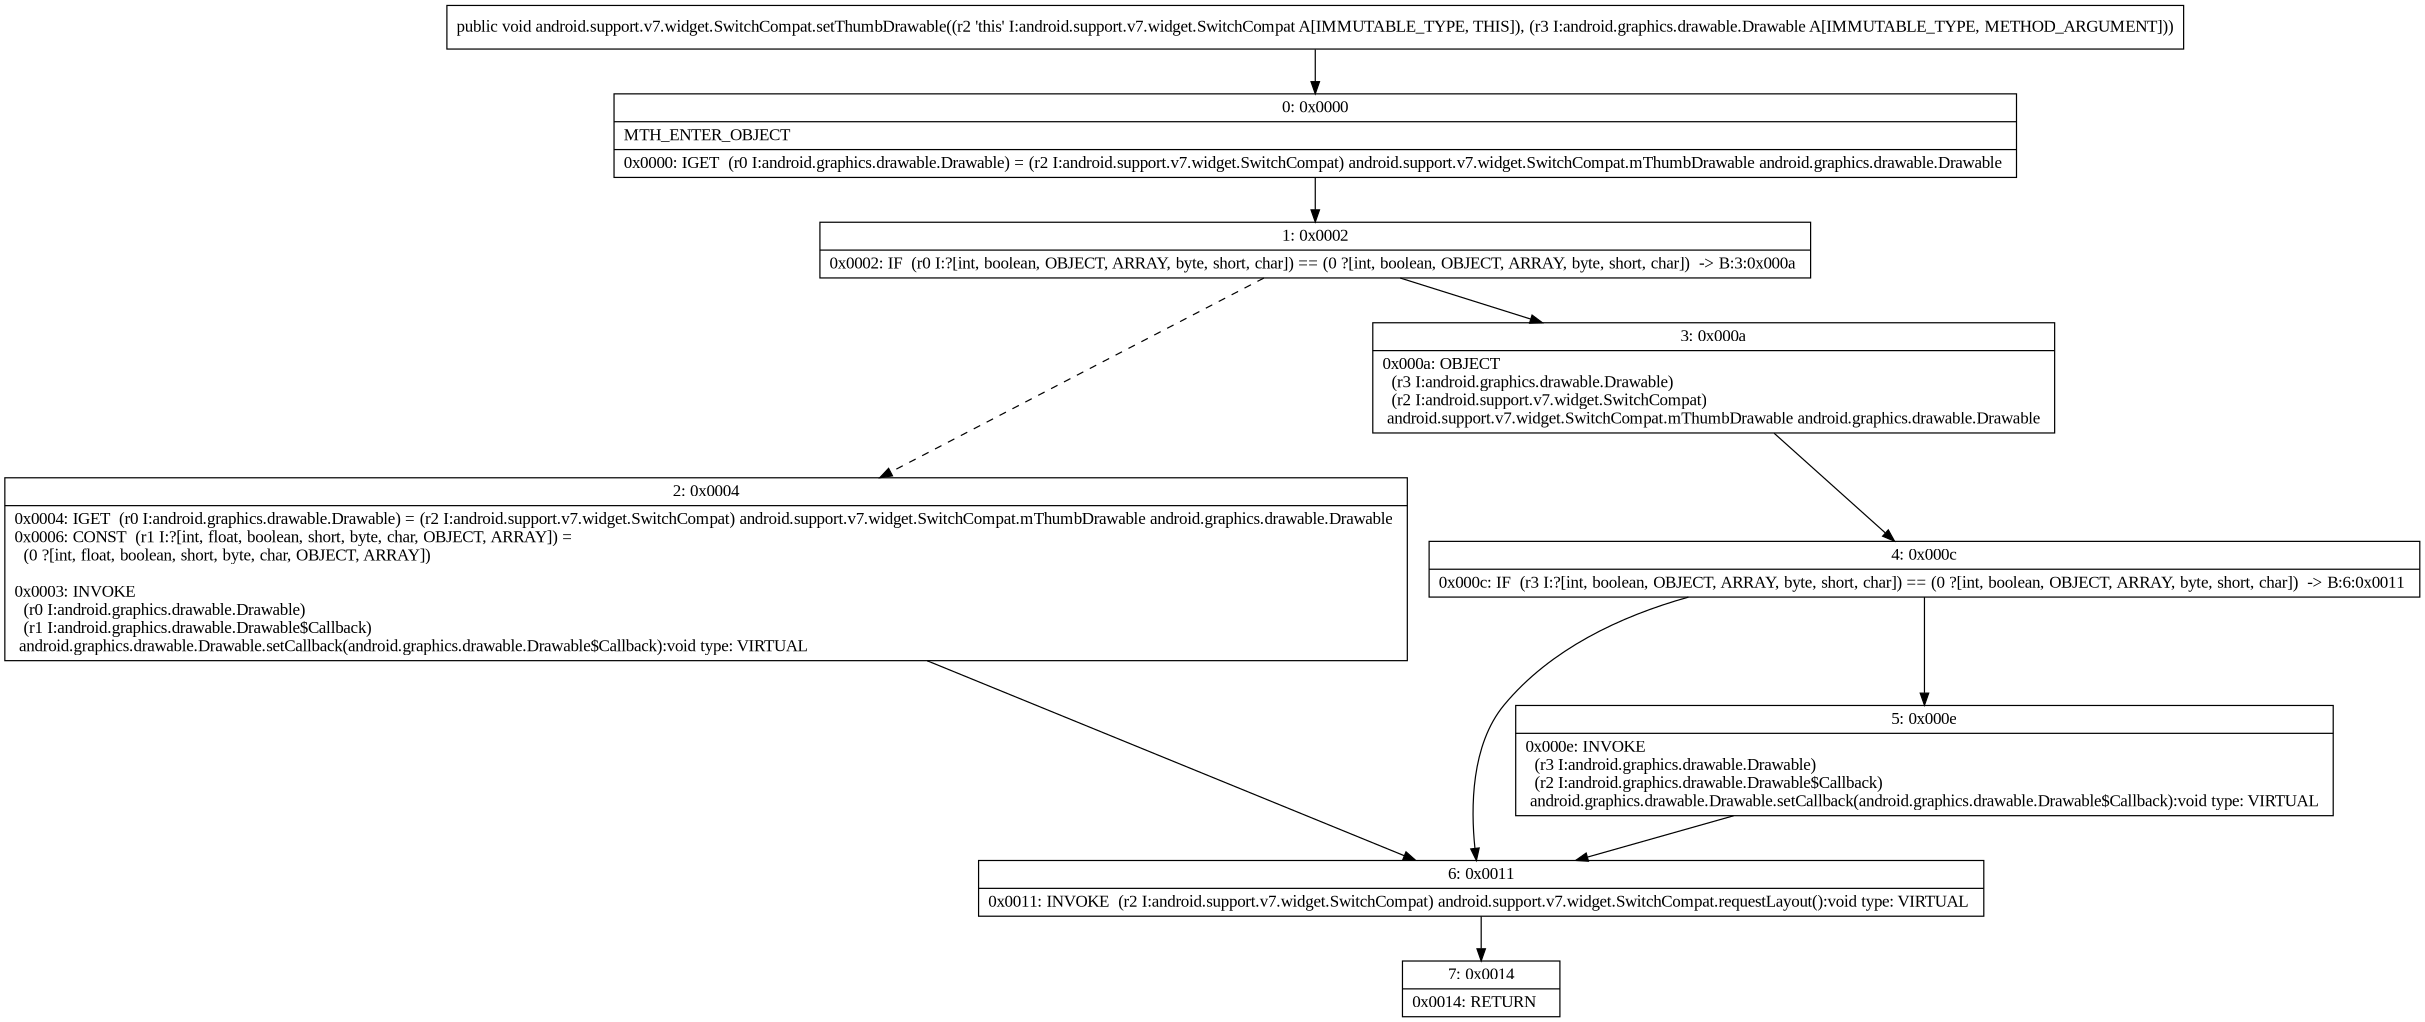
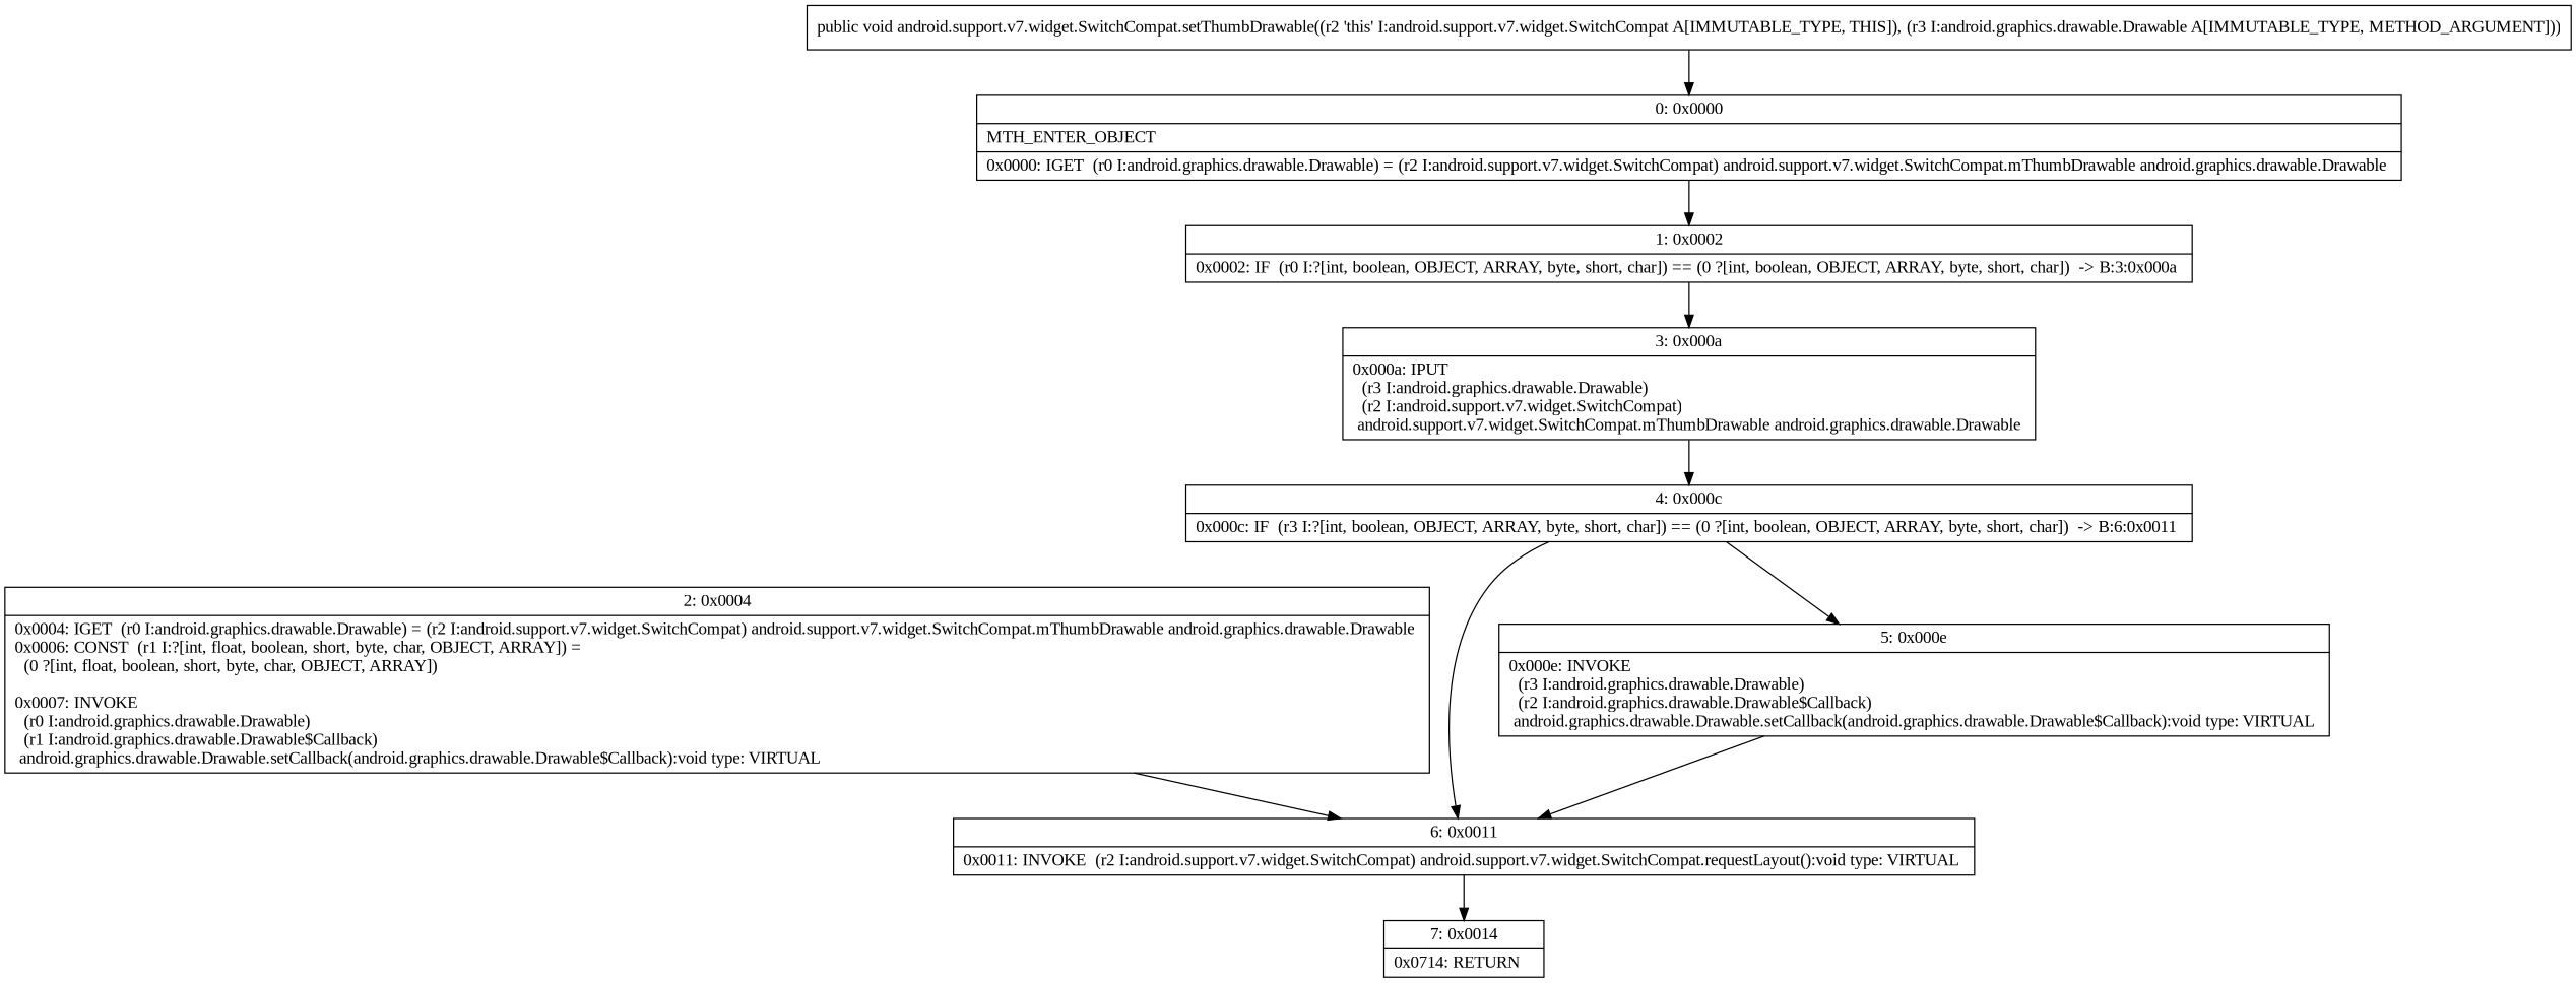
  digraph {
    fontname="Liberation Serif"
    node [fontname="Liberation Serif" shape=record]
    edge [fontname="Liberation Serif"]
    n1 [label="{0\:\ 0x0000|MTH_ENTER_OBJECT\l|0x0000: IGET  (r0 I:android.graphics.drawable.Drawable) = (r2 I:android.support.v7.widget.SwitchCompat) android.support.v7.widget.SwitchCompat.mThumbDrawable android.graphics.drawable.Drawable \l}"]
    n2 [label="{1\:\ 0x0002|0x0002: IF  (r0 I:?[int, boolean, OBJECT, ARRAY, byte, short, char]) == (0 ?[int, boolean, OBJECT, ARRAY, byte, short, char])  \-\> B:3:0x000a \l}"]
-   n3 [label="{2\:\ 0x0004|0x0004: IGET  (r0 I:android.graphics.drawable.Drawable) = (r2 I:android.support.v7.widget.SwitchCompat) android.support.v7.widget.SwitchCompat.mThumbDrawable android.graphics.drawable.Drawable \l0x0006: CONST  (r1 I:?[int, float, boolean, short, byte, char, OBJECT, ARRAY]) = \l  (0 ?[int, float, boolean, short, byte, char, OBJECT, ARRAY])\l \l0x0003: INVOKE  \l  (r0 I:android.graphics.drawable.Drawable)\l  (r1 I:android.graphics.drawable.Drawable$Callback)\l android.graphics.drawable.Drawable.setCallback(android.graphics.drawable.Drawable$Callback):void type: VIRTUAL \l}"]
-   n4 [label="{3\:\ 0x000a|0x000a: OBJECT  \l  (r3 I:android.graphics.drawable.Drawable)\l  (r2 I:android.support.v7.widget.SwitchCompat)\l android.support.v7.widget.SwitchCompat.mThumbDrawable android.graphics.drawable.Drawable \l}"]
+   n3 [label="{2\:\ 0x0004|0x0004: IGET  (r0 I:android.graphics.drawable.Drawable) = (r2 I:android.support.v7.widget.SwitchCompat) android.support.v7.widget.SwitchCompat.mThumbDrawable android.graphics.drawable.Drawable \l0x0006: CONST  (r1 I:?[int, float, boolean, short, byte, char, OBJECT, ARRAY]) = \l  (0 ?[int, float, boolean, short, byte, char, OBJECT, ARRAY])\l \l0x0007: INVOKE  \l  (r0 I:android.graphics.drawable.Drawable)\l  (r1 I:android.graphics.drawable.Drawable$Callback)\l android.graphics.drawable.Drawable.setCallback(android.graphics.drawable.Drawable$Callback):void type: VIRTUAL \l}"]
+   n4 [label="{3\:\ 0x000a|0x000a: IPUT  \l  (r3 I:android.graphics.drawable.Drawable)\l  (r2 I:android.support.v7.widget.SwitchCompat)\l android.support.v7.widget.SwitchCompat.mThumbDrawable android.graphics.drawable.Drawable \l}"]
    n5 [label="{6\:\ 0x0011|0x0011: INVOKE  (r2 I:android.support.v7.widget.SwitchCompat) android.support.v7.widget.SwitchCompat.requestLayout():void type: VIRTUAL \l}"]
    n6 [label="{4\:\ 0x000c|0x000c: IF  (r3 I:?[int, boolean, OBJECT, ARRAY, byte, short, char]) == (0 ?[int, boolean, OBJECT, ARRAY, byte, short, char])  \-\> B:6:0x0011 \l}"]
    n7 [label="{5\:\ 0x000e|0x000e: INVOKE  \l  (r3 I:android.graphics.drawable.Drawable)\l  (r2 I:android.graphics.drawable.Drawable$Callback)\l android.graphics.drawable.Drawable.setCallback(android.graphics.drawable.Drawable$Callback):void type: VIRTUAL \l}"]
-   n8 [label="{7\:\ 0x0014|0x0014: RETURN   \l}"]
+   n8 [label="{7\:\ 0x0014|0x0714: RETURN   \l}"]
    n9 [label="{public void android.support.v7.widget.SwitchCompat.setThumbDrawable((r2 'this' I:android.support.v7.widget.SwitchCompat A[IMMUTABLE_TYPE, THIS]), (r3 I:android.graphics.drawable.Drawable A[IMMUTABLE_TYPE, METHOD_ARGUMENT])) }"]
    n1 -> n2
-   n2 -> n3 [style=dashed]
    n2 -> n4
    n3 -> n5
    n4 -> n6
    n5 -> n8
    n6 -> n5
    n6 -> n7 [style=solid]
    n7 -> n5
    n9 -> n1
  }
